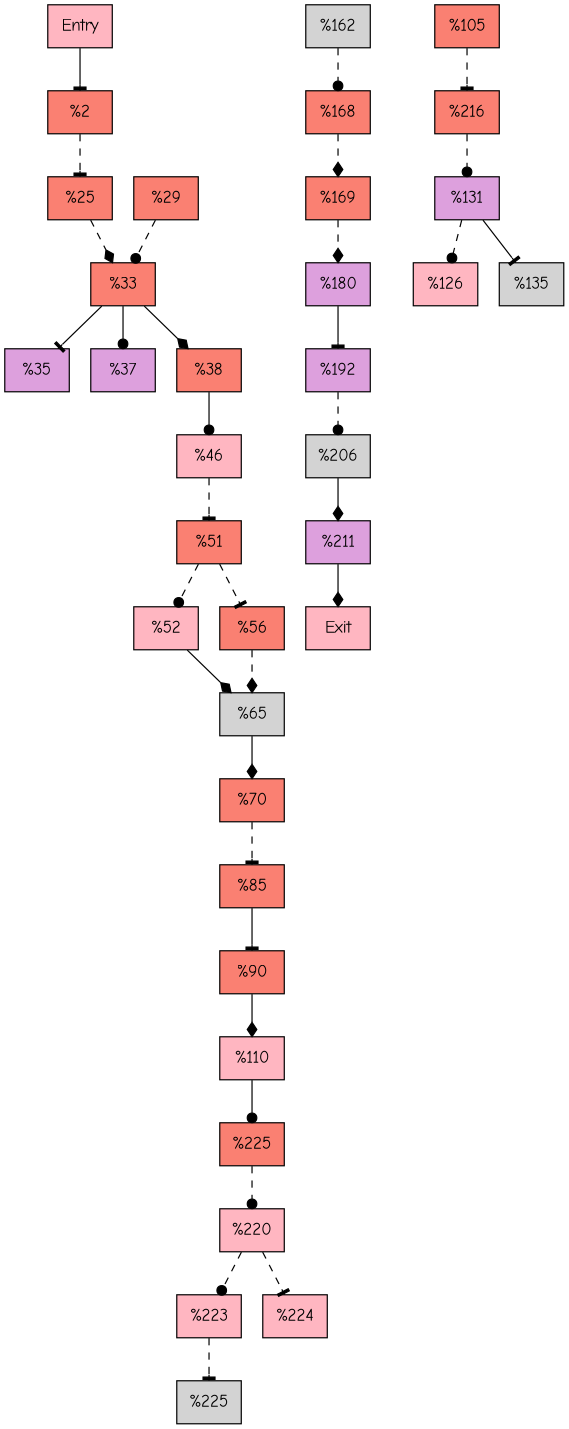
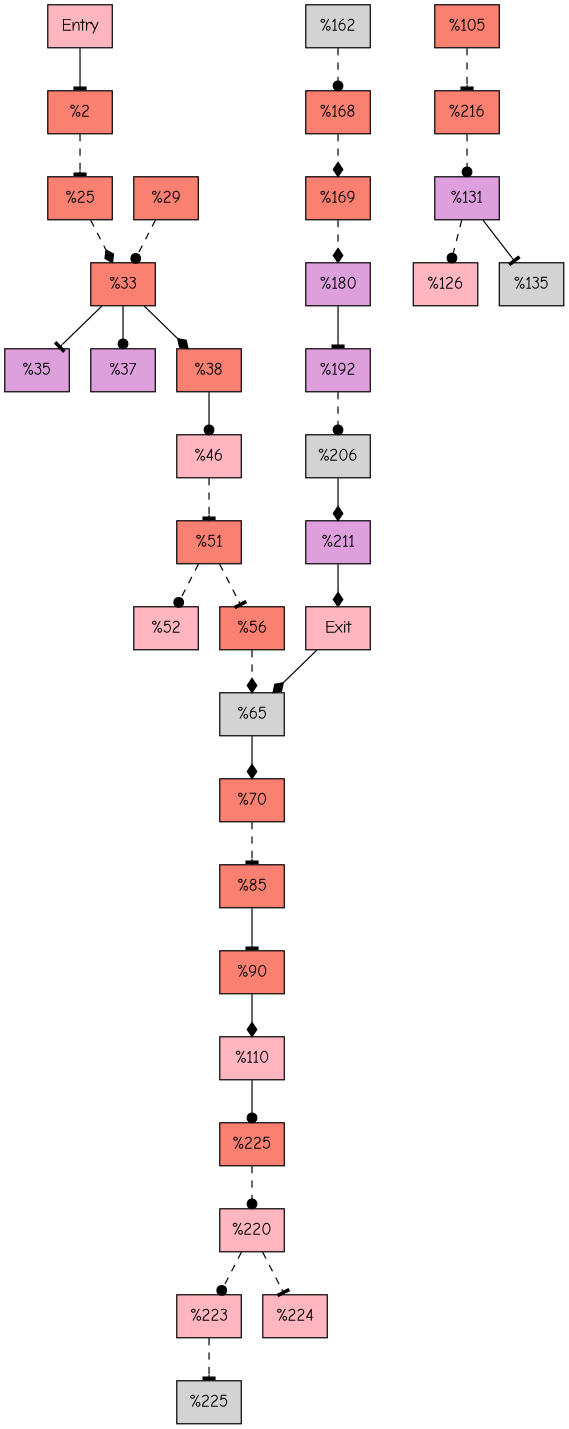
  digraph {
    fontname="Comic Neue"
    rankdir=TB
    node [fillcolor=salmon fontname="Comic Neue" shape=rectangle style=filled]
    edge [arrowhead=tee fontname="Comic Neue" style=dashed]
    n1 [fillcolor=lightpink label=Entry]
    n2 [label="%2"]
    n3 [label="%25"]
    n4 [fillcolor=lightpink label=Exit]
    n5 [label="%33"]
    n6 [fillcolor=plum label="%35"]
    n7 [fillcolor=plum label="%37"]
    n8 [label="%38"]
    n9 [label="%29"]
    n10 [fillcolor=lightpink label="%46"]
    n11 [label="%51"]
    n12 [fillcolor=lightpink label="%52"]
    n13 [label="%56"]
    n14 [fillcolor=lightgrey label="%65"]
    n15 [label="%70"]
    n16 [label="%85"]
    n17 [label="%90"]
    n18 [fillcolor=lightpink label="%110"]
    n19 [label="%225"]
    n20 [fillcolor=lightpink label="%220"]
    n21 [fillcolor=lightpink label="%223"]
    n22 [fillcolor=lightpink label="%224"]
    n23 [fillcolor=lightgrey label="%225"]
    n24 [label="%105"]
    n25 [label="%216"]
    n26 [fillcolor=plum label="%131"]
    n27 [fillcolor=lightpink label="%126"]
    n28 [fillcolor=lightgrey label="%135"]
    n29 [fillcolor=lightgrey label="%162"]
    n30 [label="%168"]
    n31 [label="%169"]
    n32 [fillcolor=plum label="%180"]
    n33 [fillcolor=plum label="%192"]
    n34 [fillcolor=lightgrey label="%206"]
    n35 [fillcolor=plum label="%211"]
    n1 -> n2 [style=solid]
    n2 -> n3
    n3 -> n5 [arrowhead=diamond]
    n5 -> n6 [style=solid]
    n5 -> n7 [arrowhead=dot style=solid]
    n5 -> n8 [arrowhead=diamond style=solid]
    n8 -> n10 [arrowhead=dot style=solid]
    n9 -> n5 [arrowhead=dot]
    n10 -> n11
    n11 -> n12 [arrowhead=dot]
    n11 -> n13
-   n12 -> n14 [arrowhead=diamond style=solid]
+   n4 -> n14 [arrowhead=diamond style=solid]
    n13 -> n14 [arrowhead=diamond]
    n14 -> n15 [arrowhead=diamond style=solid]
    n15 -> n16
    n16 -> n17 [style=solid]
    n17 -> n18 [arrowhead=diamond style=solid]
    n18 -> n19 [arrowhead=dot style=solid]
    n19 -> n20 [arrowhead=dot]
    n20 -> n21 [arrowhead=dot]
    n20 -> n22
    n21 -> n23
    n24 -> n25
    n25 -> n26 [arrowhead=dot]
    n26 -> n27 [arrowhead=dot]
    n26 -> n28 [style=solid]
    n29 -> n30 [arrowhead=dot]
    n30 -> n31 [arrowhead=diamond]
    n31 -> n32 [arrowhead=diamond]
    n32 -> n33 [style=solid]
    n33 -> n34 [arrowhead=dot]
    n34 -> n35 [arrowhead=diamond style=solid]
    n35 -> n4 [arrowhead=diamond style=solid]
  }
